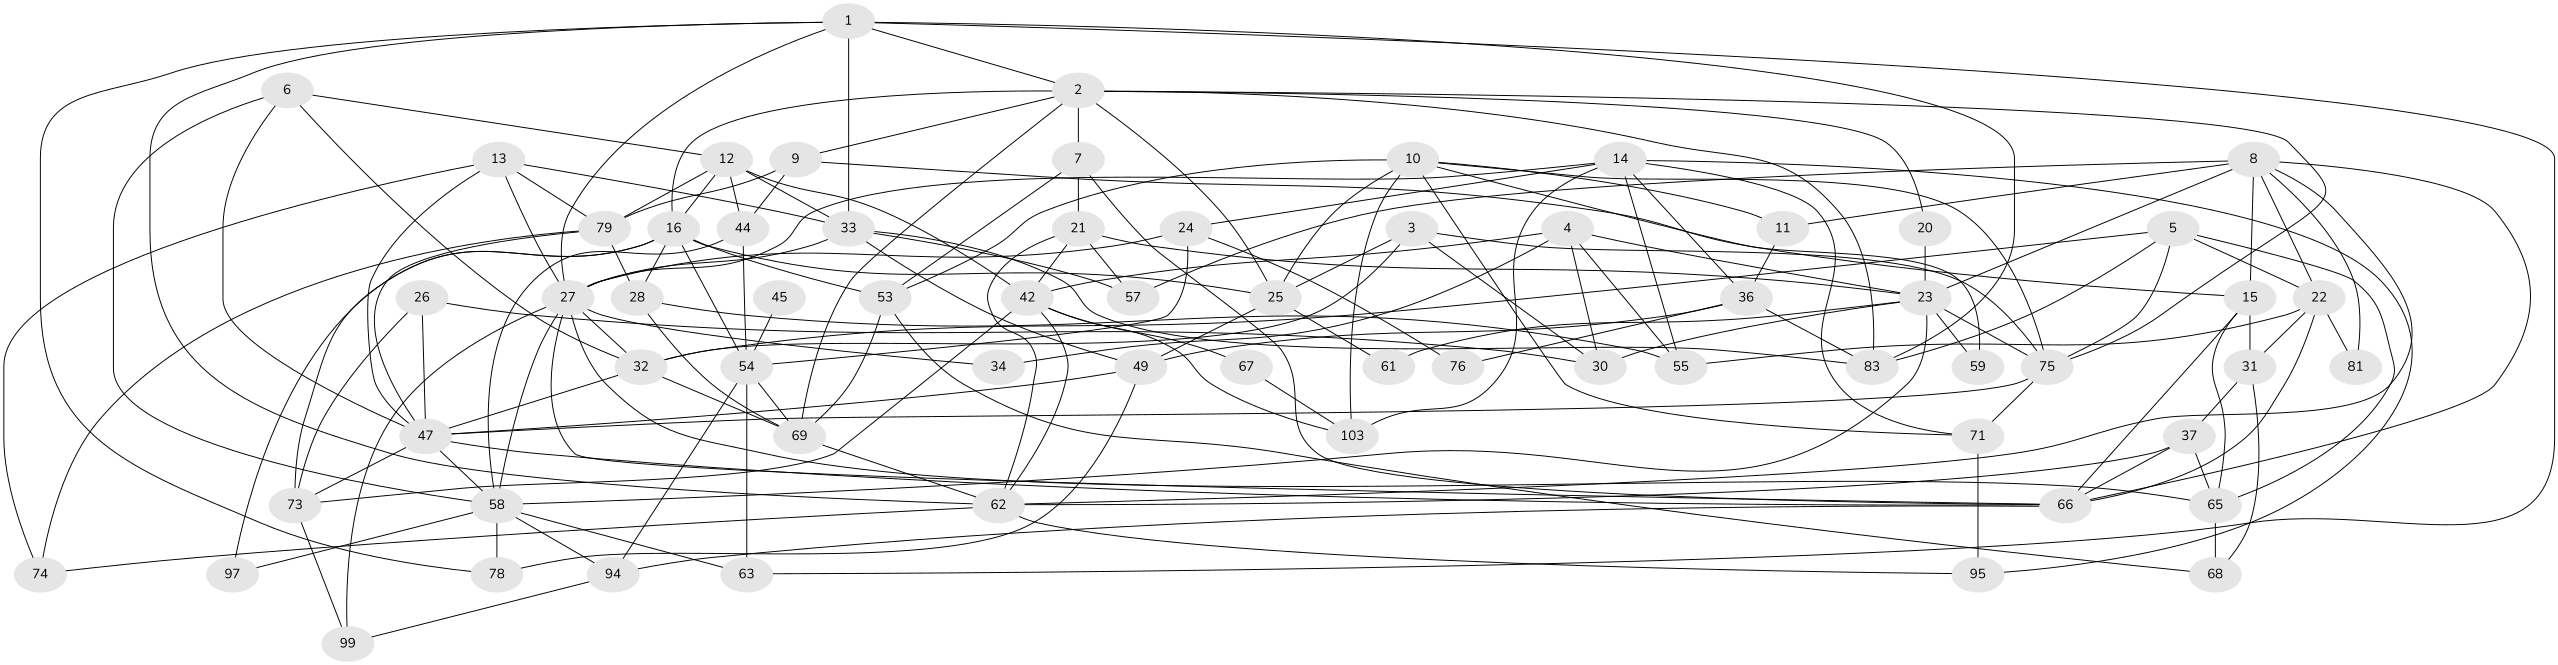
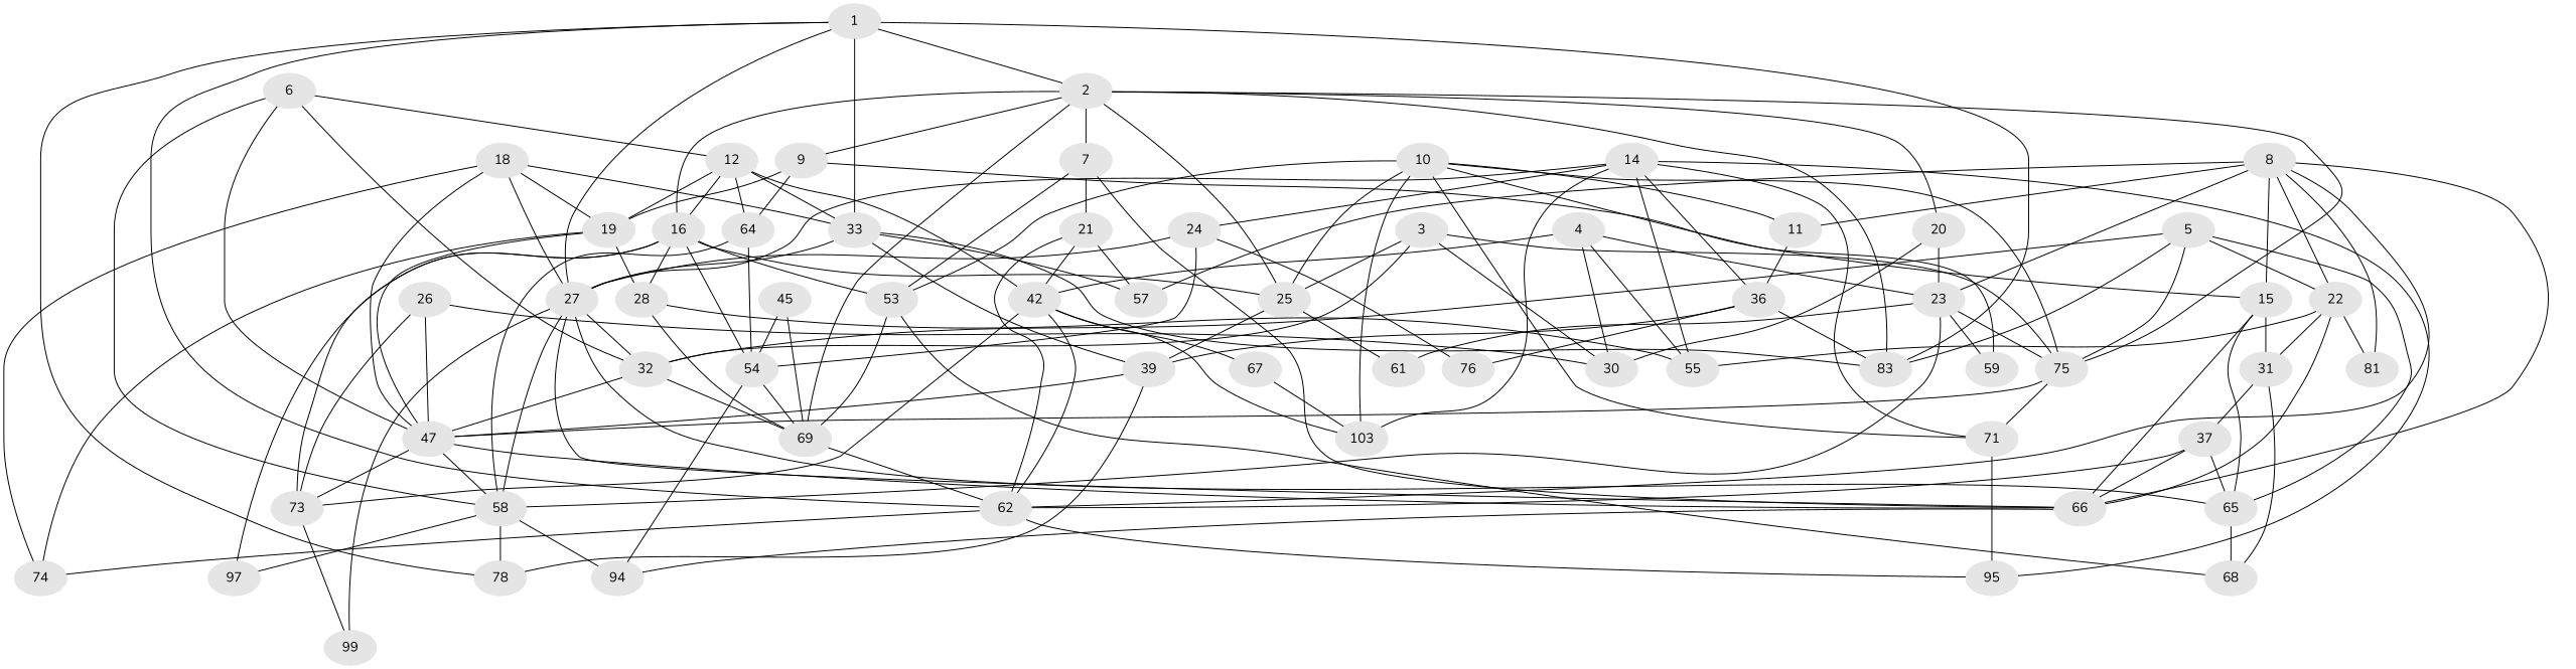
  graph {
    fontname=Nunito
    node [color=gray90 fontname=Nunito style=filled]
    edge [fontname=Nunito]
    1 [super="+84"]
    2 [super="+52"]
    27 [super="+87"]
    33 [super="+82"]
-   63
    n6 [label=62 super="+93"]
    78
    83
    7 [super="+98"]
    9 [super="+38"]
    16 [super="+17"]
    20
    25 [super="+60"]
    n14 [label=75 super="+85"]
    69 [super="+77"]
    32 [super="+41"]
-   34
    65
    58 [super="+75"]
    66 [super="+80"]
    99
    57
-   39 [super="+51" label=49]
+   39 [super="+51"]
    95
    74
    21 [super="+90"]
    53 [super="+102"]
    15 [super="+50"]
-   19 [super="+70" label=79]
-   44
+   19 [super="+70"]
+   44 [label=64]
    28
    54 [super="+96"]
    73 [super="+89"]
    97
    23 [super="+64"]
    61
    47 [super="+48"]
    71
    3 [super="+56"]
    30
    4 [super="+86"]
    42 [super="+100"]
    55
    59
    103
    67
    5 [super="+79"]
    22 [super="+62"]
    81
    31 [super="+88"]
    68
    12 [super="+40"]
    6
    94 [super="+101"]
    8 [super="+29"]
    11 [super="+92"]
    36
    10 [super="+43"]
-   18 [label=13]
+   18
    76
    14 [super="+49"]
    24 [super="+46"]
    37 [super="+91"]
    26
    45
    1 -- 2
    1 -- 27
    1 -- 33
-   1 -- 63
    1 -- n6
    1 -- 78
    1 -- 83
    2 -- 83
    2 -- 7
    2 -- 9
    2 -- 16
    2 -- 20
    2 -- 25
    2 -- n14
    2 -- 69
    27 -- 32
-   27 -- 34
    27 -- 65
    27 -- 58
    27 -- 66
    27 -- 99
    33 -- 27
    33 -- 83
    33 -- 57
    33 -- 39
    n6 -- 95
    n6 -- 74
    7 -- 66
    7 -- 21 [weight=2]
    7 -- 53
    9 -- 15
    9 -- 19
    9 -- 44
    16 -- 25
    16 -- 53
    16 -- 28
    16 -- 54
    16 -- 73
    16 -- 97
    20 -- 23
    25 -- 39
    25 -- 61
    n14 -- 47
    n14 -- 71
    69 -- n6
    32 -- 69
    32 -- 47
    65 -- 68
-   58 -- 63
    58 -- 78
    58 -- 97
    58 -- 94
    66 -- 94
    39 -- 78
    39 -- 47
    21 -- n6
    21 -- 57
-   21 -- 23
    21 -- 42
    53 -- 69
    53 -- 68
    15 -- 65
    15 -- 66
    15 -- 31
    19 -- 74
    19 -- 28
    19 -- 47
    44 -- 58
    44 -- 54
    28 -- 69
    28 -- 55
-   54 -- 63
    54 -- 69
    54 -- 94
    73 -- 99
    23 -- n14
    23 -- 58
    23 -- 61
-   23 -- 30
+   20 -- 30
    23 -- 59
    47 -- 58
    47 -- 66
    47 -- 73
    71 -- 95
    3 -- 25
    3 -- n14
    3 -- 32
    3 -- 30
-   4 -- 34
    4 -- 23
    4 -- 30 [weight=2]
    4 -- 42
    4 -- 55
    42 -- n6
    42 -- 73 [weight=2]
    42 -- 103
    42 -- 67
    67 -- 103
    5 -- 83
    5 -- n14
    5 -- 32
    5 -- 65
    5 -- 22
    22 -- 66
    22 -- 55
    22 -- 81
    22 -- 31
    31 -- 68
    31 -- 37
    12 -- 33
    12 -- 16
    12 -- 19
    12 -- 44
    12 -- 42
    6 -- 32
    6 -- 58
    6 -- 47
    6 -- 12
-   94 -- 99
    8 -- n6
    8 -- 66
    8 -- 57
    8 -- 15
    8 -- 23
    8 -- 22
    8 -- 81
    8 -- 11
    11 -- 36
    36 -- 83
    36 -- 39
    36 -- 76
    10 -- 25
    10 -- n14
    10 -- 53
    10 -- 71
    10 -- 59
    10 -- 103 [weight=2]
    10 -- 11
    18 -- 27
    18 -- 33
    18 -- 74
    18 -- 19
    18 -- 47
    14 -- 27
    14 -- 95
    14 -- 71
    14 -- 55
    14 -- 103
    14 -- 36
    14 -- 24
    24 -- 27
    24 -- 54
    24 -- 76
    37 -- n6
    37 -- 65
    37 -- 66
    26 -- 73
    26 -- 47
    26 -- 30
+   45 -- 69
    45 -- 54
  }
